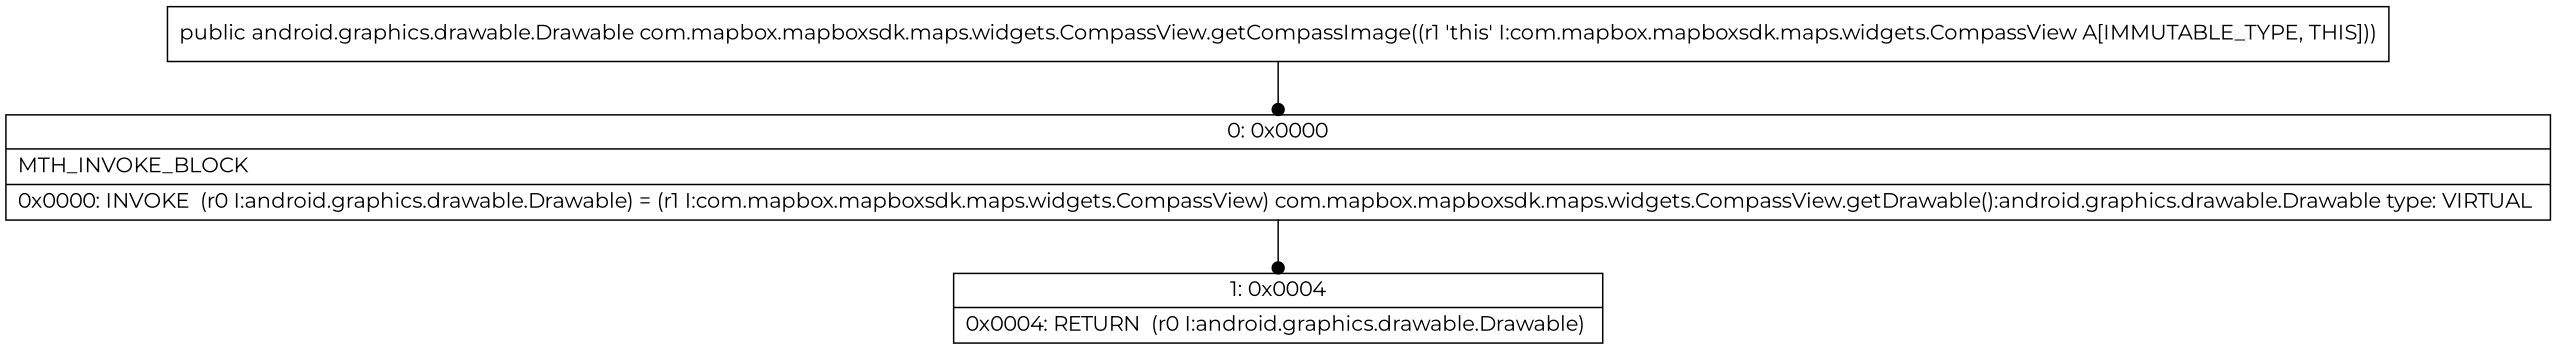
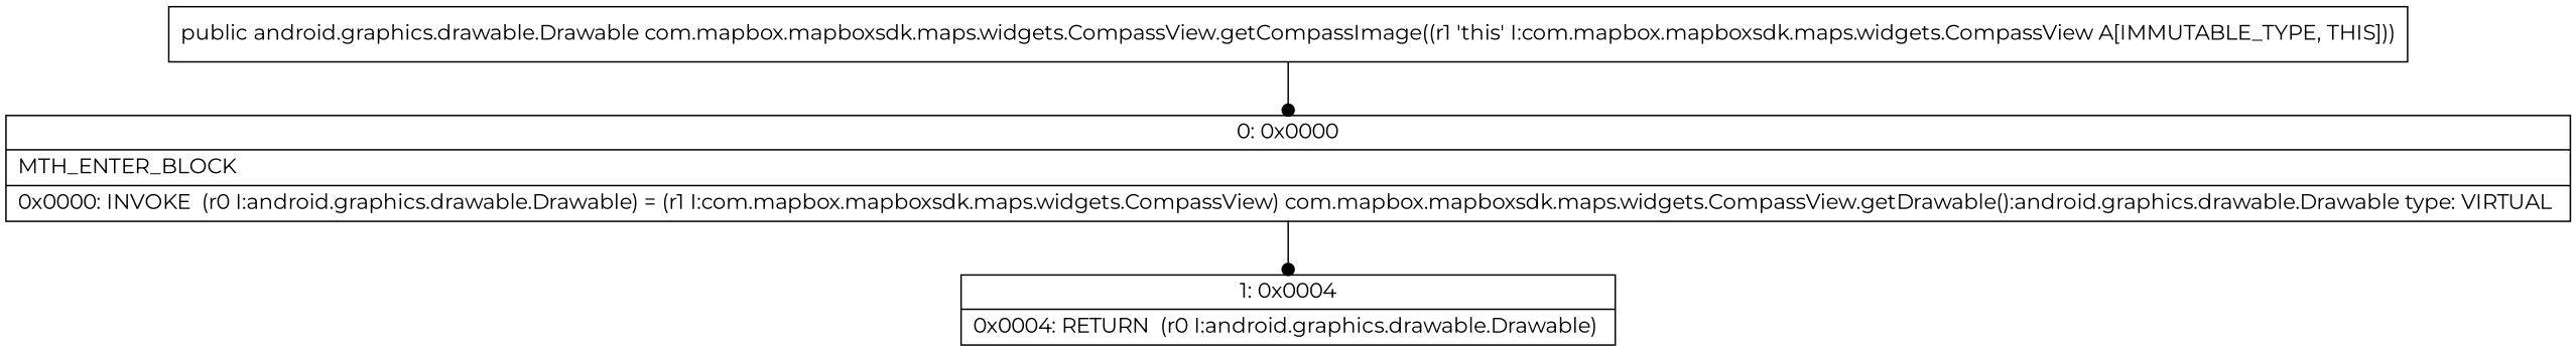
  digraph {
    fontname=Montserrat
    node [shape=record fontname=Montserrat]
    edge [arrowhead=dot fontname=Montserrat]
-   n1 [label="{0\:\ 0x0000|MTH_INVOKE_BLOCK\l|0x0000: INVOKE  (r0 I:android.graphics.drawable.Drawable) = (r1 I:com.mapbox.mapboxsdk.maps.widgets.CompassView) com.mapbox.mapboxsdk.maps.widgets.CompassView.getDrawable():android.graphics.drawable.Drawable type: VIRTUAL \l}"]
+   n1 [label="{0\:\ 0x0000|MTH_ENTER_BLOCK\l|0x0000: INVOKE  (r0 I:android.graphics.drawable.Drawable) = (r1 I:com.mapbox.mapboxsdk.maps.widgets.CompassView) com.mapbox.mapboxsdk.maps.widgets.CompassView.getDrawable():android.graphics.drawable.Drawable type: VIRTUAL \l}"]
    n2 [label="{1\:\ 0x0004|0x0004: RETURN  (r0 I:android.graphics.drawable.Drawable) \l}"]
    n3 [label="{public android.graphics.drawable.Drawable com.mapbox.mapboxsdk.maps.widgets.CompassView.getCompassImage((r1 'this' I:com.mapbox.mapboxsdk.maps.widgets.CompassView A[IMMUTABLE_TYPE, THIS])) }"]
    n1 -> n2
    n3 -> n1
  }
